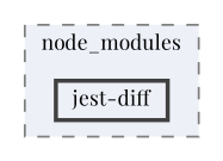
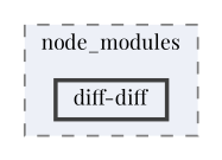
  digraph {
    compound=true
    fontname="Playfair Display"
-   n1 [color=grey25 fillcolor="#edf0f7" fontname="Playfair Display" fontsize=10 height=0.2 label="jest-diff" shape=box style="filled,bold" width=0.4]
+   n1 [color=grey25 fillcolor="#edf0f7" fontname="Playfair Display" fontsize=10 height=0.2 label="diff-diff" shape=box style="filled,bold" width=0.4]
    subgraph cluster_1 {
      bgcolor="#edf0f7"
      fontsize=10
      label=node_modules
      pencolor=grey50
      style="filled,dashed"
      n1
    }
  }
